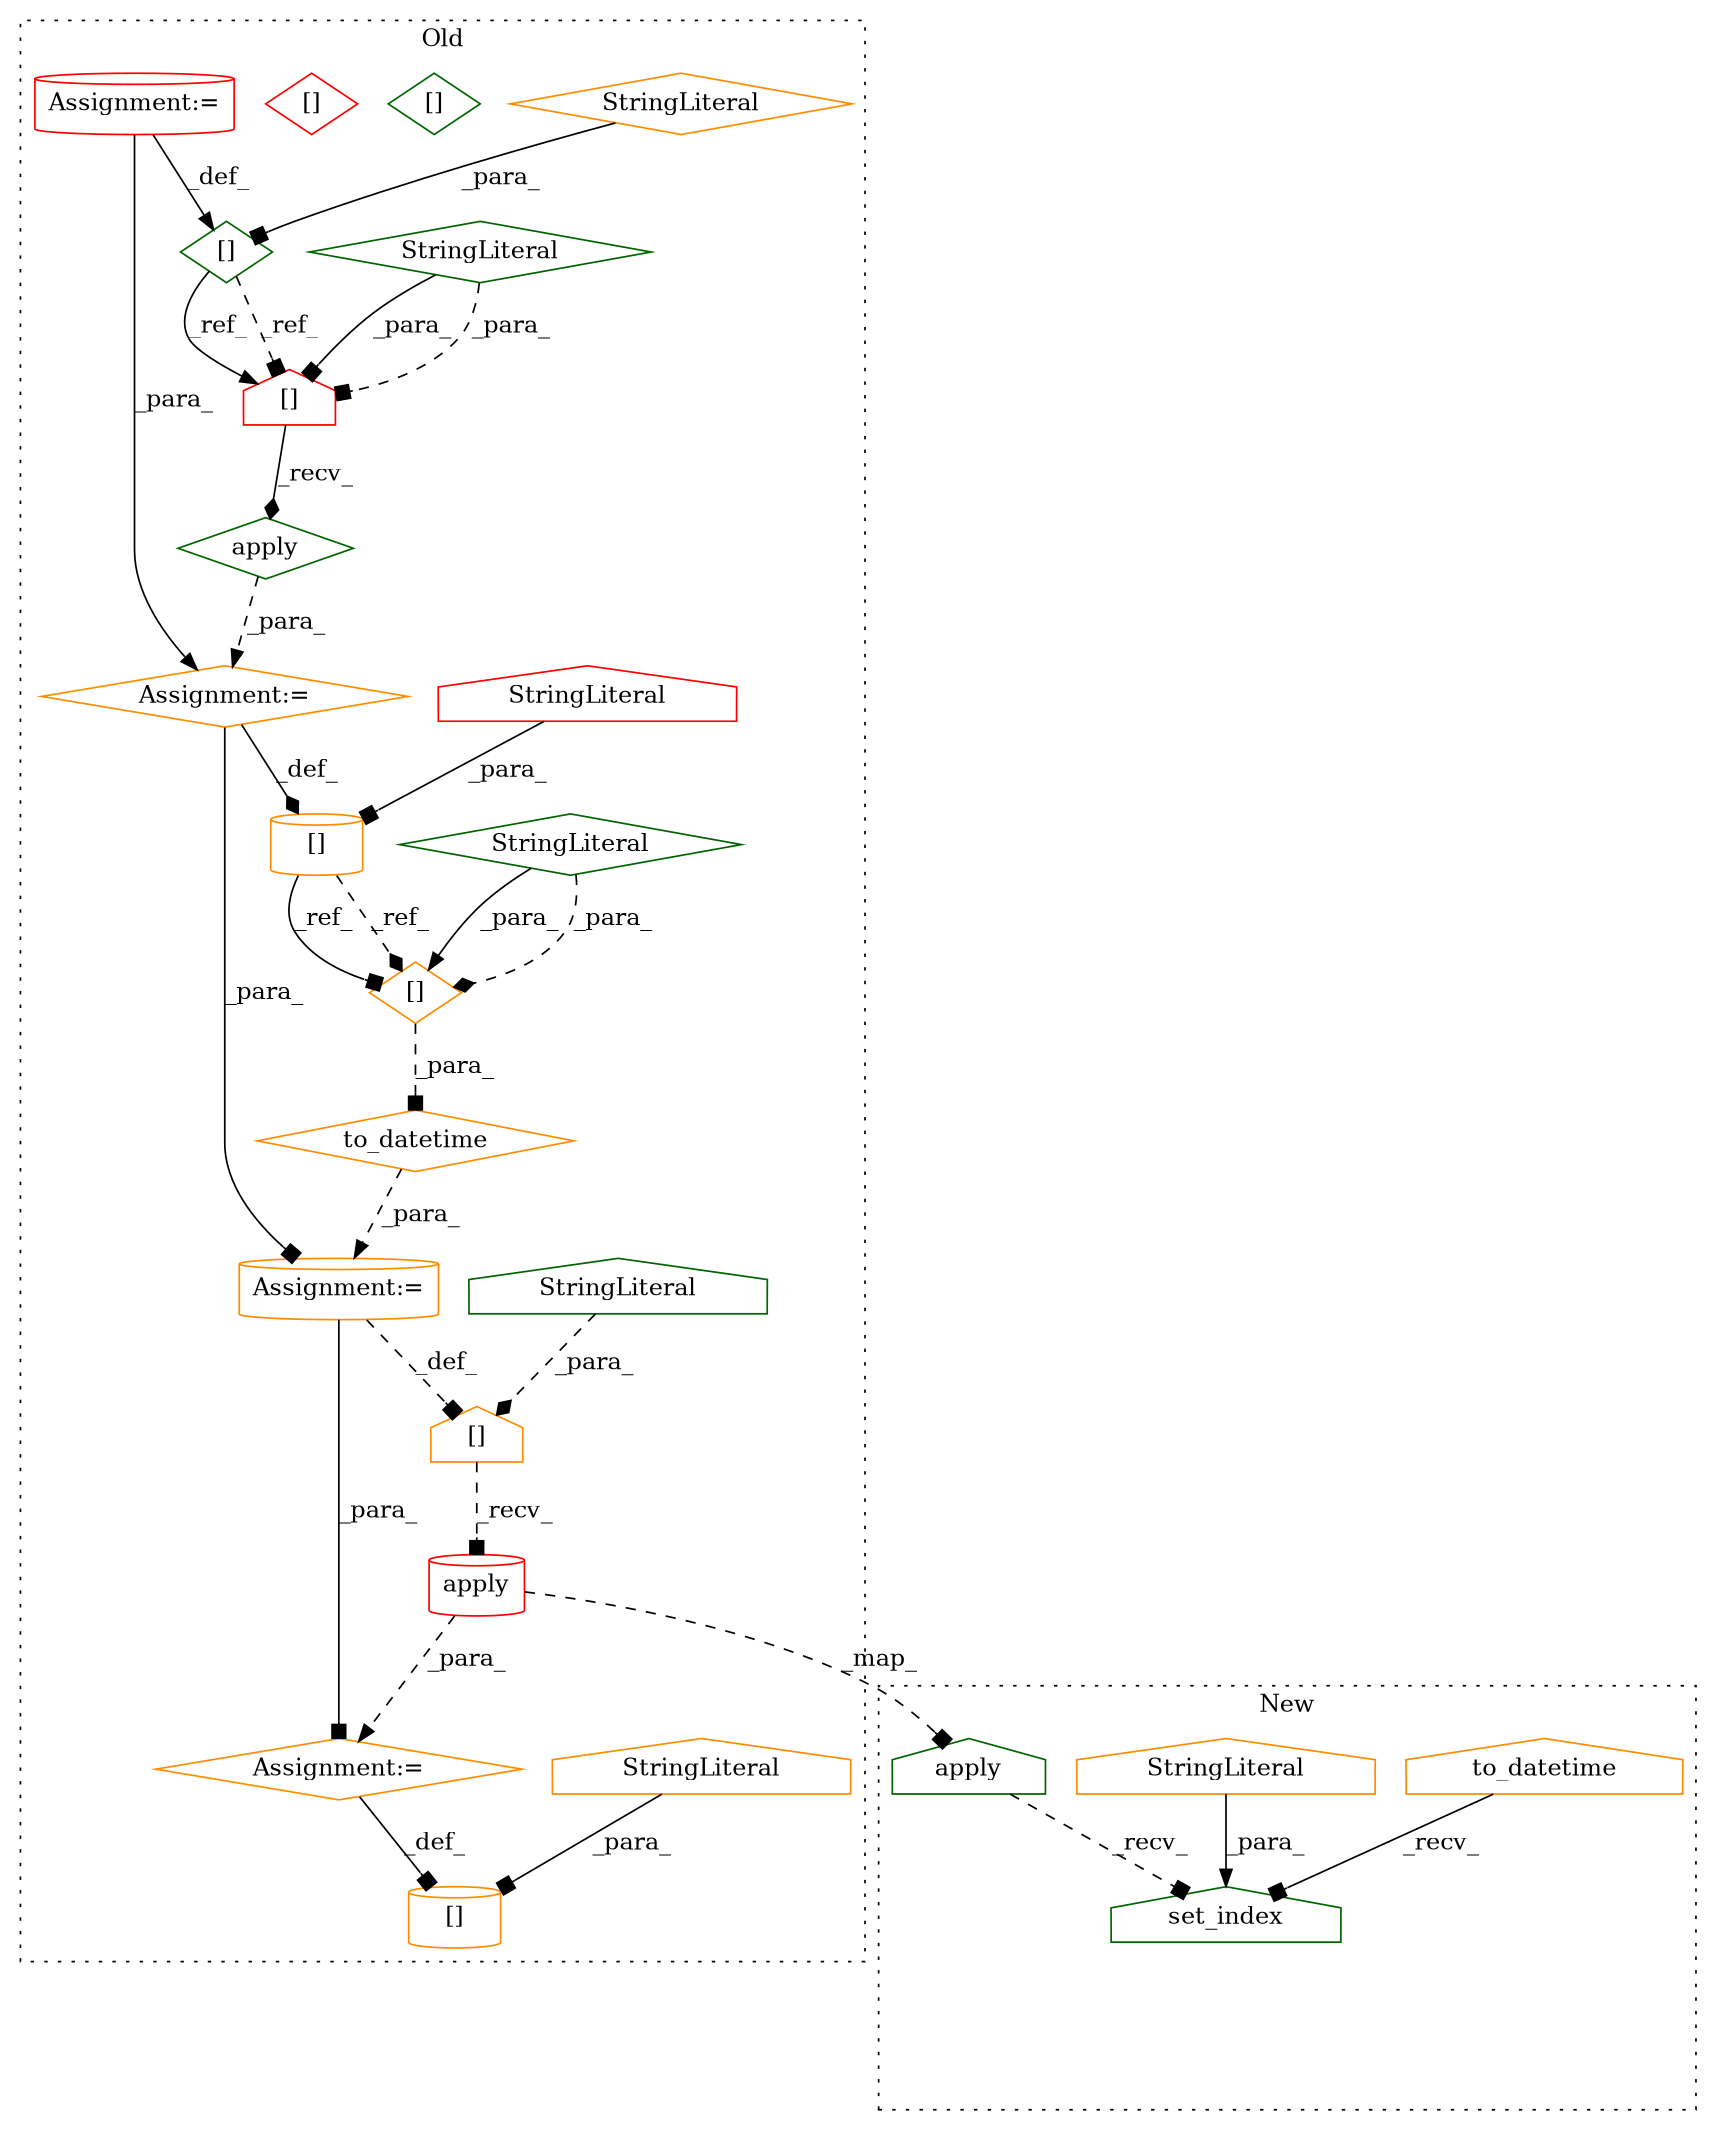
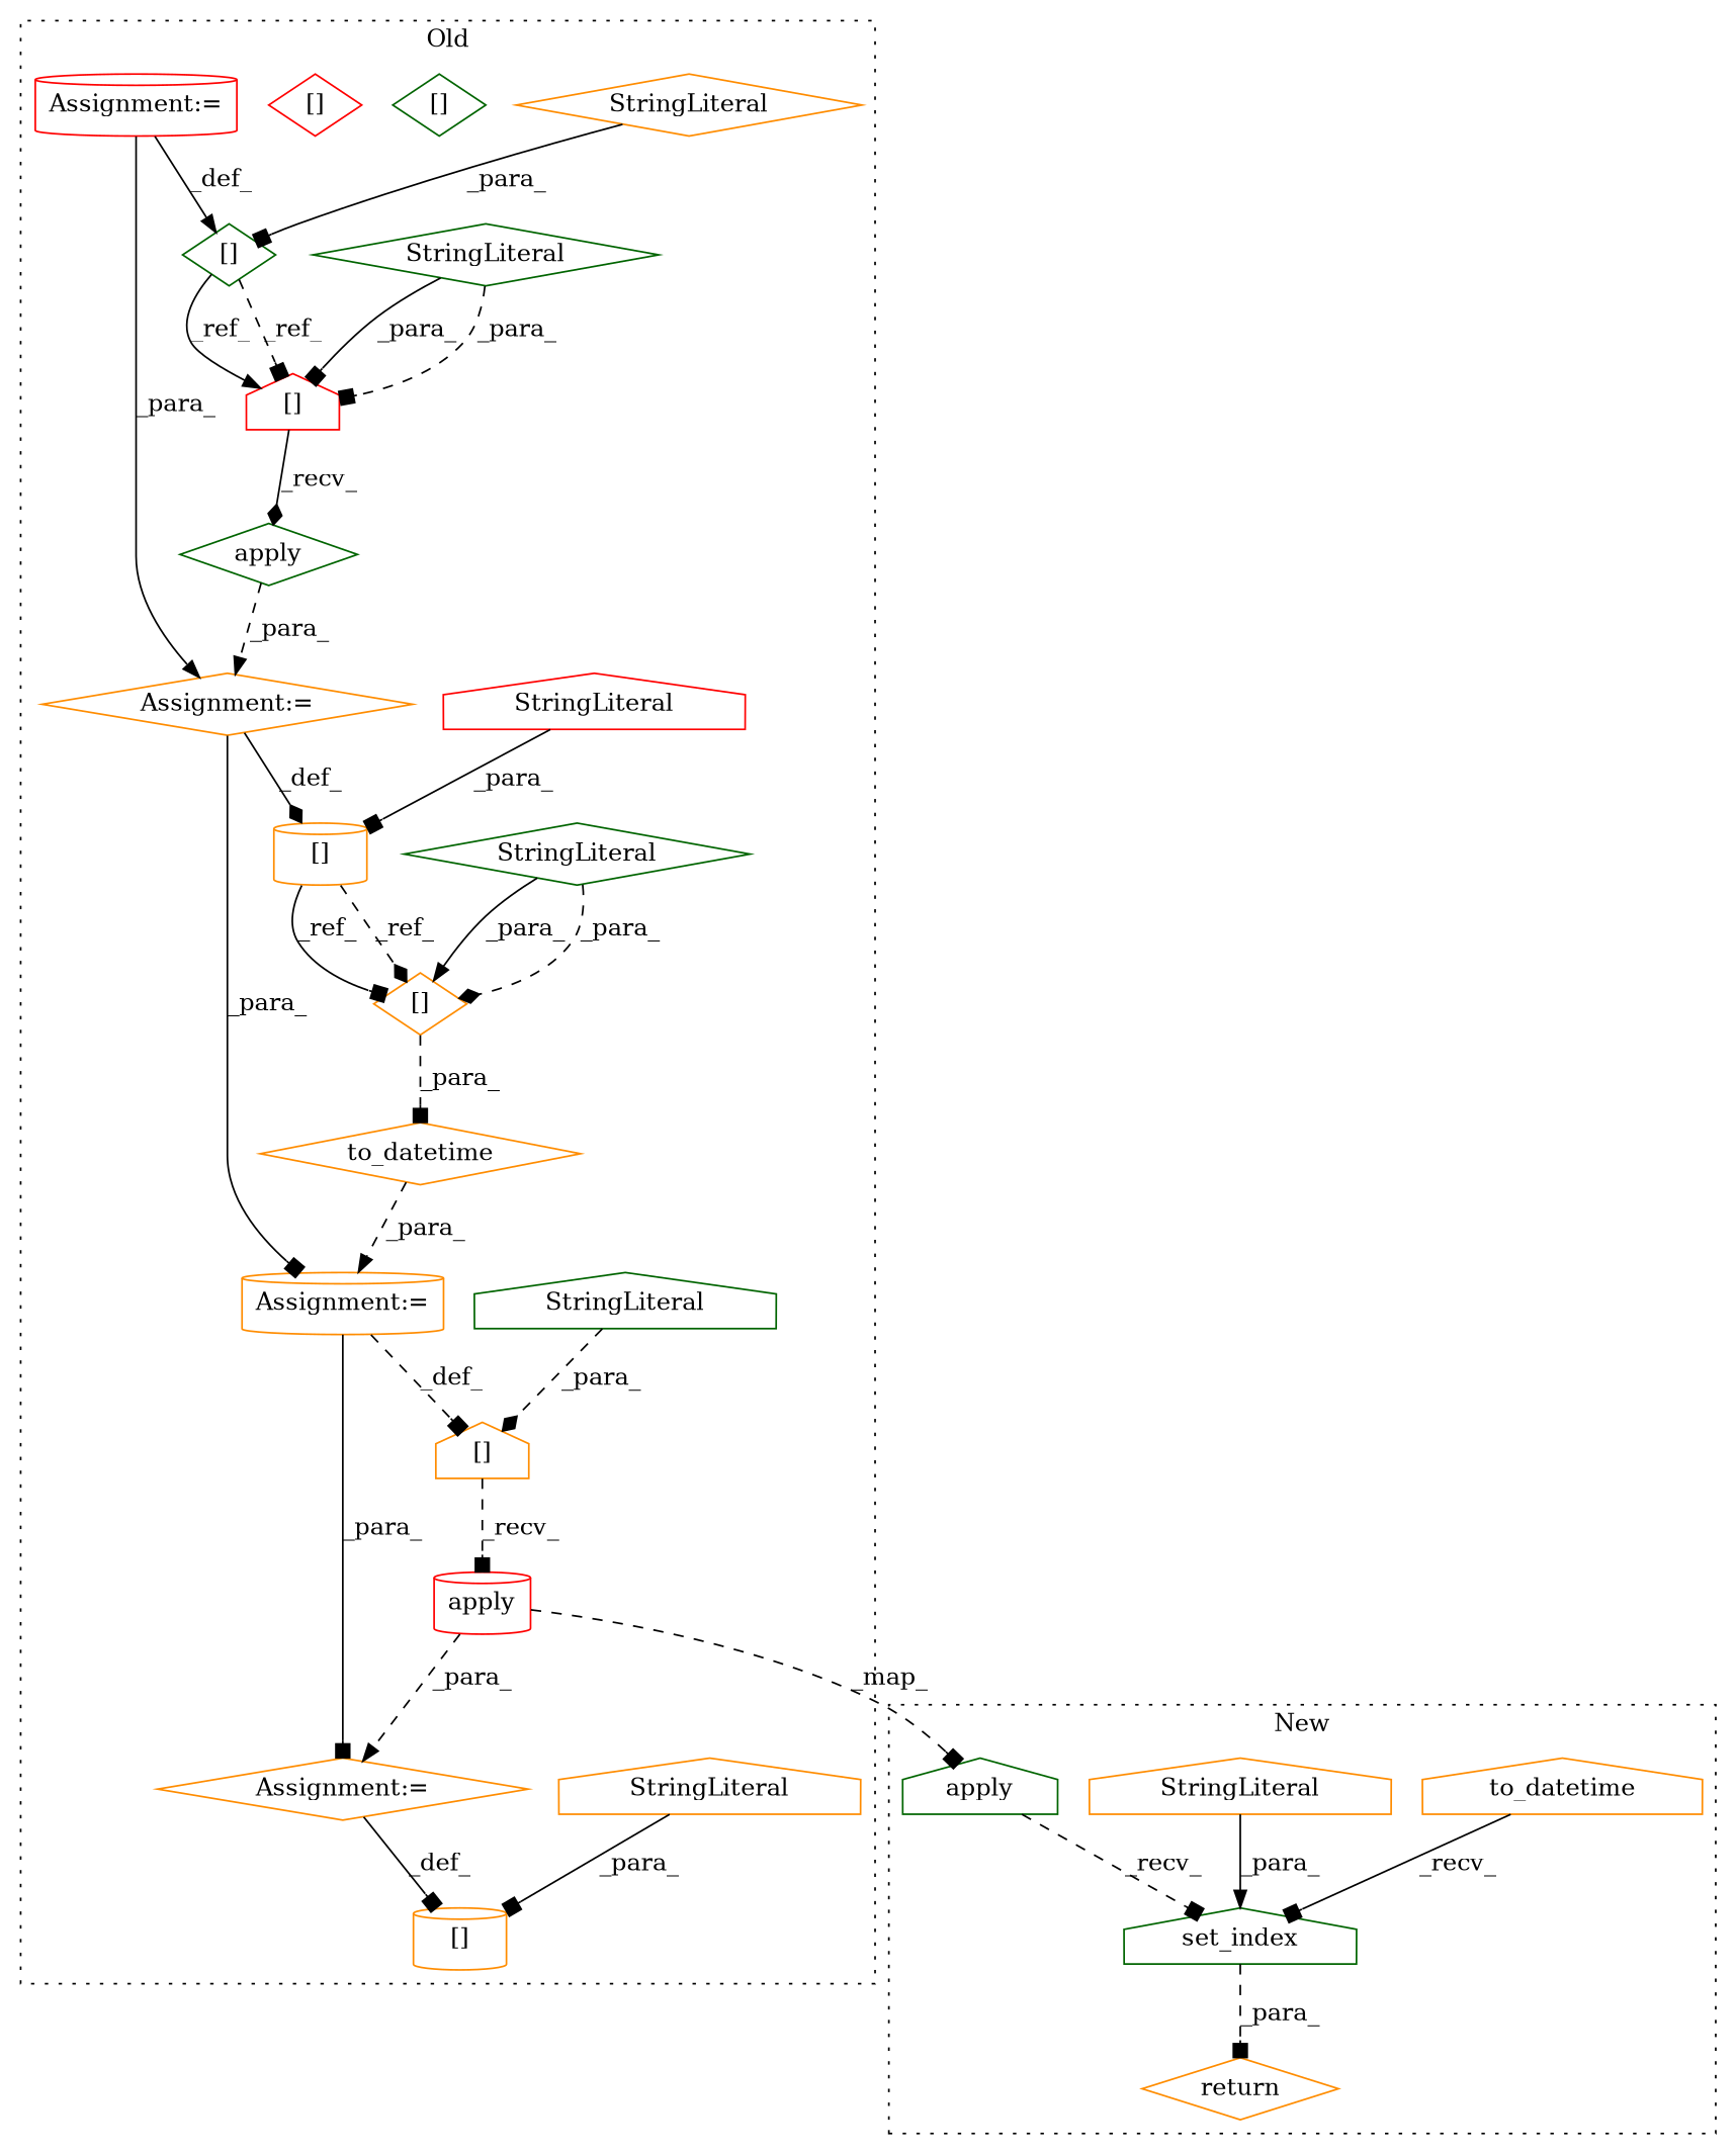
  digraph {
    node [a=2 color=darkorange l="5,1" s="4214,4225" shape=diamond]
    edge [arrowhead=box style=solid]
    n1 [a=32 color=darkgreen l="6,1" label=apply s="4137,4171"]
    n2 [color=darkgreen label="[]" s="4078,4089"]
    n3 [a=45 l=6 label=StringLiteral s=4083]
    n4 [label="[]" s="4182,4193" shape=house]
    n5 [a=45 color=darkgreen l=6 label=StringLiteral s=4187 shape=house]
    n6 [label="[]" s="4105,4122" shape=cylinder]
    n7 [a=45 color=red l=12 label=StringLiteral s=4110 shape=house]
    n8 [color=darkgreen label="[]"]
    n9 [a=45 color=darkgreen l=6 label=StringLiteral s=4219]
    n10 [color=red label="[]" s="4124,4135"]
    n11 [a=45 color=darkgreen l=6 label=StringLiteral s=4129]
    n12 [label="[]" s="4281,4292" shape=cylinder]
    n13 [a=45 l=6 label=StringLiteral s=4286 shape=house]
    n14 [a=32 color=red l="6,1" label=apply s="4307,4350" shape=cylinder]
    n15 [a=32 l="12,1" label=to_datetime s="4202,4226"]
    n16 [a=7 color=red l=1 label="Assignment:=" s=4090 shape=cylinder]
    n17 [a=7 l=1 label="Assignment:=" s=4194 shape=cylinder]
    n18 [a=7 l=1 label="Assignment:=" s=4293]
    n19 [a=7 l=1 label="Assignment:=" s=4123]
    n20 [color=red label="[]" s="4124,4135" shape=house]
    n21 [label="[]"]
    n22 [a=32 l="12,1" label=to_datetime s="4050,4115" shape=house]
    n23 [a=32 color=darkgreen l="10,1" label=set_index s="4229,4257" shape=house]
    n24 [a=45 l=6 label=StringLiteral s=4239 shape=house]
    n25 [a=32 color=darkgreen l="6,1" label=apply s="4163,4226" shape=house]
+   n26 [a=41 l=7 label=return s=4959]
    subgraph cluster_1 {
      label=Old
      style=dotted
      n1
      n2
      n3
      n4
      n5
      n6
      n7
      n8
      n9
      n10
      n11
      n12
      n13
      n14
      n15
      n16
      n17
      n18
      n19
      n20
      n21
    }
    subgraph cluster_2 {
      label=New
      style=dotted
      n22
      n23
      n24
      n25
+     n26
    }
    n1 -> n19 [arrowhead=normal label=_para_ style=dashed]
    n2 -> n20 [label=_ref_ style=dashed]
    n2 -> n20 [arrowhead=normal label=_ref_]
    n3 -> n2 [label=_para_]
    n4 -> n14 [label=_recv_ style=dashed]
    n5 -> n4 [arrowhead=diamond label=_para_ style=dashed]
    n6 -> n21 [arrowhead=diamond label=_ref_ style=dashed]
    n6 -> n21 [label=_ref_]
    n7 -> n6 [label=_para_]
    n9 -> n21 [arrowhead=diamond label=_para_ style=dashed]
    n9 -> n21 [arrowhead=normal label=_para_]
    n11 -> n20 [label=_para_ style=dashed]
    n11 -> n20 [label=_para_]
    n13 -> n12 [label=_para_]
    n14 -> n18 [arrowhead=normal label=_para_ style=dashed]
    n14 -> n25 [label=_map_ style=dashed]
    n15 -> n17 [arrowhead=normal label=_para_ style=dashed]
    n16 -> n2 [arrowhead=normal label=_def_]
    n16 -> n19 [arrowhead=normal label=_para_]
    n17 -> n4 [label=_def_ style=dashed]
    n17 -> n18 [label=_para_]
    n18 -> n12 [label=_def_]
    n19 -> n6 [arrowhead=diamond label=_def_]
    n19 -> n17 [label=_para_]
    n20 -> n1 [arrowhead=diamond label=_recv_]
    n21 -> n15 [label=_para_ style=dashed]
    n22 -> n23 [label=_recv_]
+   n23 -> n26 [label=_para_ style=dashed]
    n24 -> n23 [arrowhead=normal label=_para_]
    n25 -> n23 [label=_recv_ style=dashed]
  }
